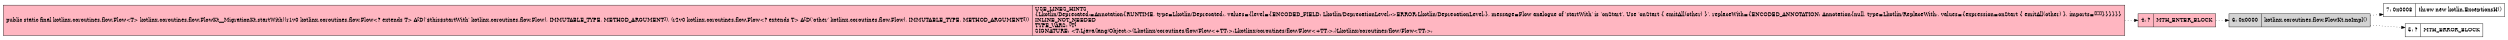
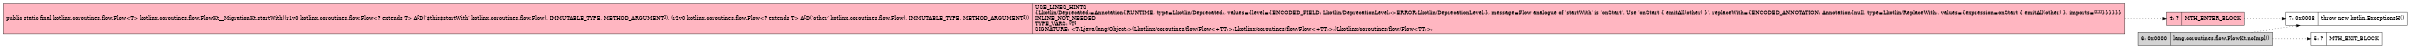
  digraph {
    rankdir=LR
    node [fillcolor=lightpink shape=record style=filled]
    edge [style=dotted]
    n1 [label="{4\:\ ?|MTH_ENTER_BLOCK\l}"]
-   n2 [fillcolor=lightgrey label="{6\:\ 0x0000|kotlinx.coroutines.flow.FlowKt.noImpl()\l}"]
+   n2 [fillcolor=lightgrey label="{6\:\ 0x0000|lang.coroutines.flow.FlowKt.noImpl()\l}"]
    n3 [fillcolor=white label="{7\:\ 0x0008|throw new kotlin.ExceptionsH()\l}"]
-   n4 [fillcolor=white label="{5\:\ ?|MTH_ERROR_BLOCK\l}"]
+   n4 [fillcolor=white label="{5\:\ ?|MTH_EXIT_BLOCK\l}"]
    n5 [label="{public static final kotlinx.coroutines.flow.Flow\<T\> kotlinx.coroutines.flow.FlowKt__MigrationKt.startWith((r1v0 kotlinx.coroutines.flow.Flow\<? extends T\> A[D('$this$startWith' kotlinx.coroutines.flow.Flow), IMMUTABLE_TYPE, METHOD_ARGUMENT]), (r2v0 kotlinx.coroutines.flow.Flow\<? extends T\> A[D('other' kotlinx.coroutines.flow.Flow), IMMUTABLE_TYPE, METHOD_ARGUMENT]))  | USE_LINES_HINTS\l\{Lkotlin\/Deprecated;=Annotation\{RUNTIME, type=Lkotlin\/Deprecated;, values=\{level=\{ENCODED_FIELD: Lkotlin\/DeprecationLevel;\-\>ERROR:Lkotlin\/DeprecationLevel;\}, message=Flow analogue of 'startWith' is 'onStart'. Use 'onStart \{ emitAll(other) \}', replaceWith=\{ENCODED_ANNOTATION: Annotation\{null, type=Lkotlin\/ReplaceWith;, values=\{expression=onStart \{ emitAll(other) \}, imports=[[]]\}\}\}\}\}\}\lINLINE_NOT_NEEDED\lTYPE_VARS: [T]\lSIGNATURE: \<T:Ljava\/lang\/Object;\>(Lkotlinx\/coroutines\/flow\/Flow\<+TT;\>;Lkotlinx\/coroutines\/flow\/Flow\<+TT;\>;)Lkotlinx\/coroutines\/flow\/Flow\<TT;\>;\l}"]
-   n1 -> n2
+   n1 -> n3
    n2 -> n3
    n2 -> n4
    n5 -> n1
  }
